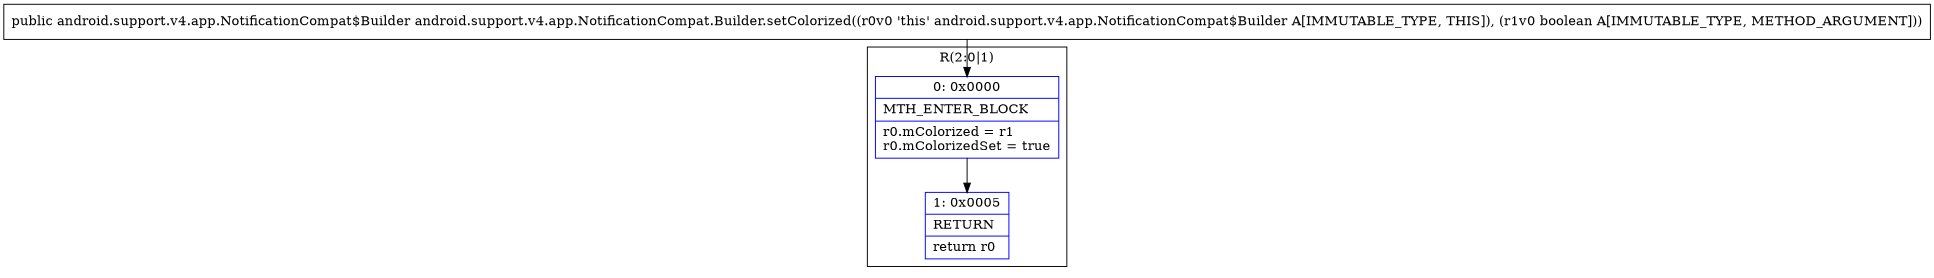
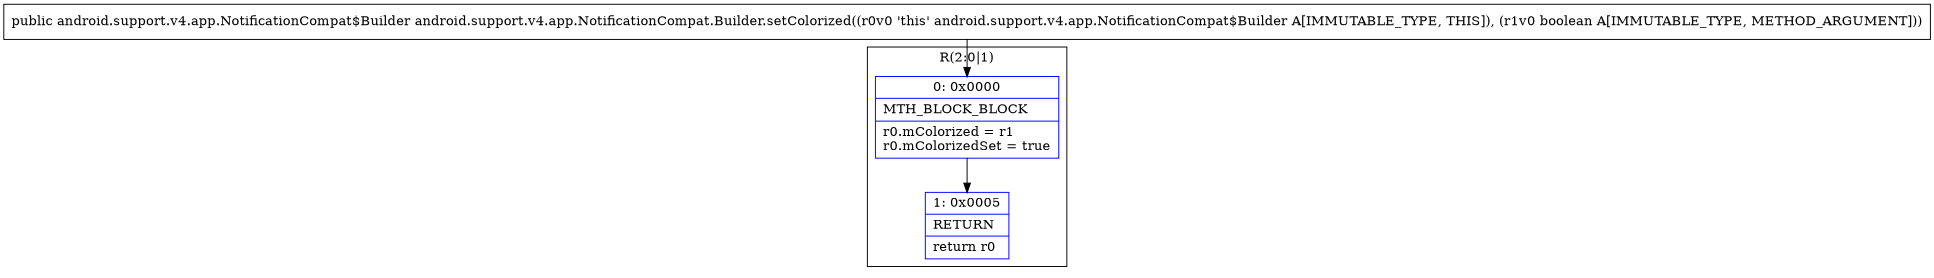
  digraph {
    node [color=blue shape=record]
-   n1 [label="{0\:\ 0x0000|MTH_ENTER_BLOCK\l|r0.mColorized = r1\lr0.mColorizedSet = true\l}"]
+   n1 [label="{0\:\ 0x0000|MTH_BLOCK_BLOCK\l|r0.mColorized = r1\lr0.mColorizedSet = true\l}"]
    n2 [label="{1\:\ 0x0005|RETURN\l|return r0\l}"]
    n3 [label="{public android.support.v4.app.NotificationCompat$Builder android.support.v4.app.NotificationCompat.Builder.setColorized((r0v0 'this' android.support.v4.app.NotificationCompat$Builder A[IMMUTABLE_TYPE, THIS]), (r1v0 boolean A[IMMUTABLE_TYPE, METHOD_ARGUMENT])) }" color=""]
    subgraph cluster_1 {
      label="R(2:0|1)"
      n1
      n2
    }
    n1 -> n2
    n3 -> n1
  }
